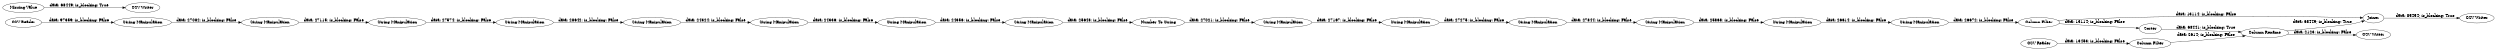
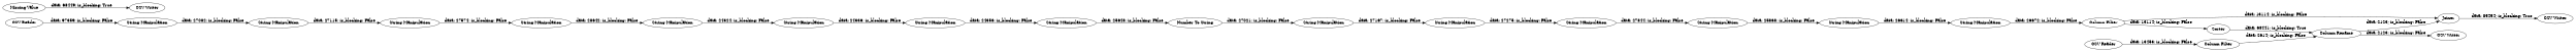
  digraph {
    rankdir=LR
    n1 [label=Sorter]
    n2 [label="Column Rename"]
    n3 [label="Missing Value"]
    n4 [label="CSV Writer"]
    n5 [label="CSV Writer"]
    n6 [label="String Manipulation"]
    n7 [label="String Manipulation"]
    n8 [label="String Manipulation"]
    n9 [label="String Manipulation"]
    n10 [label="String Manipulation"]
    n11 [label="Column Filter"]
    n12 [label="CSV Writer"]
    n13 [label=Joiner]
    n14 [label="String Manipulation"]
    n15 [label="String Manipulation"]
    n16 [label="String Manipulation"]
    n17 [label="CSV Reader"]
    n18 [label="String Manipulation"]
    n19 [label="String Manipulation"]
    n20 [label="String Manipulation"]
    n21 [label="String Manipulation"]
    n22 [label="String Manipulation"]
    n23 [label="Number To String"]
    n24 [label="String Manipulation"]
    n25 [label="CSV Reader"]
    n26 [label="Column Filter"]
    n1 -> n2 [label="data: 68441; is_blocking: True"]
    n2 -> n12 [label="data: 2123; is_blocking: False"]
-   n2 -> n13 [label="data: 68449; is_blocking: True"]
+   n2 -> n13 [label="data: 2123; is_blocking: False"]
    n3 -> n4 [label="data: 68449; is_blocking: True"]
    n6 -> n7 [label="data: 27275; is_blocking: False"]
    n7 -> n8 [label="data: 27844; is_blocking: False"]
    n8 -> n9 [label="data: 25868; is_blocking: False"]
    n9 -> n10 [label="data: 26614; is_blocking: False"]
    n10 -> n11 [label="data: 26672; is_blocking: False"]
    n11 -> n1 [label="data: 13114; is_blocking: False"]
    n11 -> n13 [label="data: 13114; is_blocking: False"]
    n13 -> n5 [label="data: 85454; is_blocking: True"]
    n14 -> n15 [label="data: 24336; is_blocking: False"]
    n15 -> n16 [label="data: 24356; is_blocking: False"]
    n16 -> n23 [label="data: 25648; is_blocking: False"]
    n17 -> n18 [label="data: 97359; is_blocking: False"]
    n18 -> n19 [label="data: 27082; is_blocking: False"]
    n19 -> n20 [label="data: 27115; is_blocking: False"]
    n20 -> n21 [label="data: 27574; is_blocking: False"]
    n21 -> n22 [label="data: 28642; is_blocking: False"]
    n22 -> n14 [label="data: 24324; is_blocking: False"]
    n23 -> n24 [label="data: 27021; is_blocking: False"]
    n24 -> n6 [label="data: 27167; is_blocking: False"]
    n25 -> n26 [label="data: 13453; is_blocking: False"]
    n26 -> n2 [label="data: 2614; is_blocking: False"]
  }
